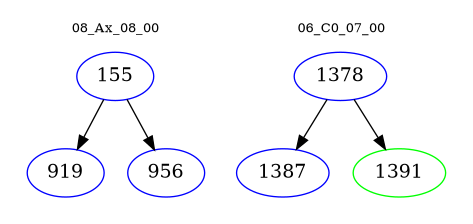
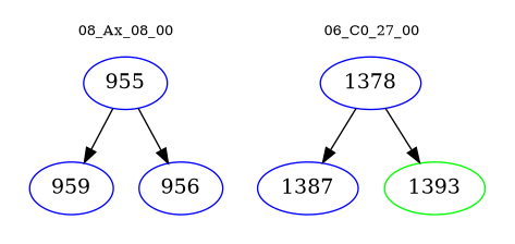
  digraph {
    node [color=blue]
    edge [color=black]
-   n1 [label=155]
-   n2 [label=919]
+   n1 [label=955]
+   n2 [label=959]
    n3 [label=956]
    n4 [label=1378]
    n5 [label=1387]
-   n6 [color=green label=1391]
+   n6 [color=green label=1393]
    subgraph cluster_1 {
      color=white
      fontsize=10
      label="08_Ax_08_00"
      n1
      n2
      n3
    }
    subgraph cluster_2 {
      color=white
      fontsize=10
-     label="06_C0_07_00"
+     label="06_C0_27_00"
      n4
      n5
      n6
    }
    n1 -> n2
    n1 -> n3
    n4 -> n5
    n4 -> n6
  }
